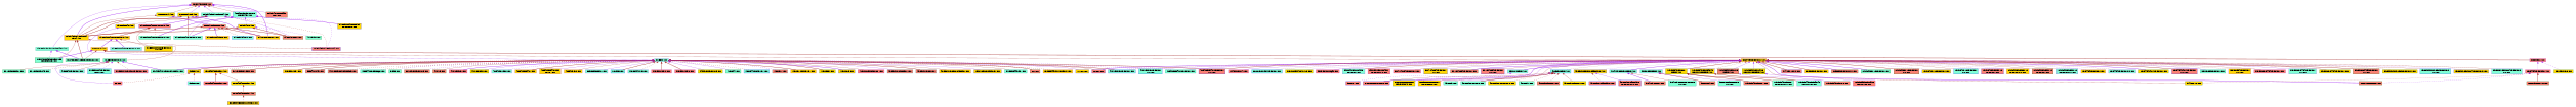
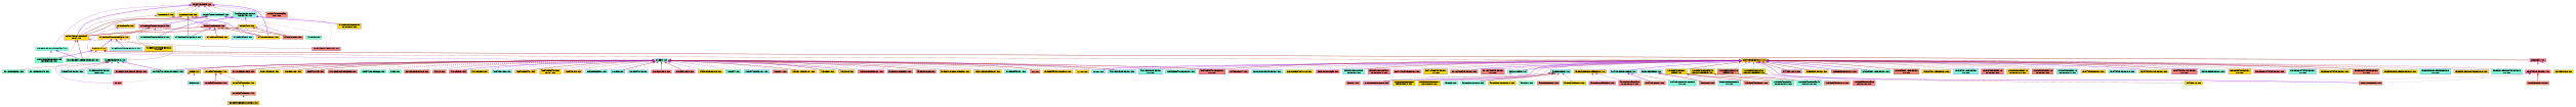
  digraph {
    fontname="DejaVu Sans Mono"
    node [color=purple fillcolor=salmon fontname="DejaVu Sans Mono" fontsize=10 shape=record style=filled]
    edge [color=brown dir=back fontname="DejaVu Sans Mono" fontsize=10 labelfontname=Helvetica labelfontsize=10 style=solid]
    n1 [color=teal fontcolor=black height=0.2 label="scheduler_base.hpp" width=0.4]
    n2 [color=teal fillcolor=aquamarine height=0.2 label="shared_priority_scheduler.hpp" width=0.4]
    n3 [color=teal fillcolor=gold height=0.2 label="create_thread.hpp" width=0.4]
    n4 [fillcolor=gold height=0.2 label="scheduled_thread_pool\l_impl.hpp" width=0.4]
    n5 [fillcolor=gold height=0.2 label="current_executor.cpp" width=0.4]
    n6 [color=darkgreen fillcolor=gold height=0.2 label="create_work.hpp" width=0.4]
    n7 [color=teal fillcolor=aquamarine height=0.2 label="scheduled_thread_pool.hpp" width=0.4]
    n8 [color=blue fillcolor=aquamarine height=0.2 label="local_priority_queue\l_scheduler.hpp" width=0.4]
    n9 [color=darkgreen height=0.2 label="scheduler_specific\l_ptr.cpp" width=0.4]
    n10 [color=darkgreen fillcolor=aquamarine height=0.2 label="oversubscribing_resource\l_partitioner.cpp" width=0.4]
    n11 [color=darkgreen fillcolor=aquamarine height=0.2 label="simple_resource_partitioner.cpp" width=0.4]
    n12 [color=teal height=0.2 label="set_thread_state.hpp" width=0.4]
    n13 [color=teal fillcolor=aquamarine height=0.2 label="thread_pool_executors.cpp" width=0.4]
    n14 [color=blue height=0.2 label="scheduled_thread_pool.cpp" width=0.4]
    n15 [color=darkgreen height=0.2 label="threadmanager.cpp" width=0.4]
    n16 [color=blue height=0.2 label="thread_pool_os_executors.hpp" width=0.4]
    n17 [color=blue fillcolor=gold height=0.2 label="thread_pools.hpp" width=0.4]
    n18 [color=darkgreen fillcolor=aquamarine height=0.2 label="thread_pool_os_executors.cpp" width=0.4]
    n19 [color=blue fillcolor=gold height=0.2 label="schedulers.hpp" width=0.4]
    n20 [color=blue fillcolor=gold height=0.2 label="thread_pool_attached\l_executors.cpp" width=0.4]
    n21 [fillcolor=gold height=0.2 label="thread_pool_base.cpp" width=0.4]
    n22 [color=blue fillcolor=aquamarine height=0.2 label="thread_helpers.cpp" width=0.4]
    n23 [color=darkgreen fillcolor=aquamarine height=0.2 label="thread_executors.hpp" width=0.4]
    n24 [fillcolor=gold height=0.2 label="thread_pool_os_executors.hpp" width=0.4]
    n25 [fillcolor=aquamarine height=0.2 label="threads.hpp" width=0.4]
    n26 [color=darkgreen fillcolor=aquamarine height=0.2 label="async_io_action.cpp" width=0.4]
    n27 [color=teal fillcolor=aquamarine height=0.2 label="async_io_simple.cpp" width=0.4]
    n28 [height=0.2 label="qt.cpp" width=0.4]
    n29 [fillcolor=aquamarine height=0.2 label="fractals_executor.cpp" width=0.4]
    n30 [color=darkgreen fillcolor=aquamarine height=0.2 label="simple_future_continuation.cpp" width=0.4]
    n31 [color=blue fillcolor=aquamarine height=0.2 label="thread_pool_executor\l_1114.cpp" width=0.4]
    n32 [color=blue height=0.2 label="thread_suspension_executor.cpp" width=0.4]
    n33 [fillcolor=gold height=0.2 label="executors.hpp" width=0.4]
    n34 [fillcolor=aquamarine height=0.2 label="thread_pool_os_executors.cpp" width=0.4]
    n35 [color=darkgreen fillcolor=gold height=0.2 label="thread_pool_os_executors\l_v1.cpp" width=0.4]
    n36 [fillcolor=gold height=0.2 label="parallel_executors.hpp" width=0.4]
    n37 [height=0.2 label="execution.hpp" width=0.4]
    n38 [height=0.2 label="cublas_matmul.cpp" width=0.4]
    n39 [color=blue fillcolor=aquamarine height=0.2 label="component_with_executor.cpp" width=0.4]
    n40 [color=teal fillcolor=gold height=0.2 label="transpose_block_numa.cpp" width=0.4]
-   n41 [color=blue height=0.2 label="stream.cpp" width=0.4]
+   n41 [color=blue fillcolor=aquamarine height=0.2 label="stream.cpp" width=0.4]
    n42 [height=0.2 label="is_executor_1691.cpp" width=0.4]
    n43 [fillcolor=aquamarine height=0.2 label="distribution_policy\l_executor.cpp" width=0.4]
    n44 [height=0.2 label="distribution_policy\l_executor_v1.cpp" width=0.4]
    n45 [height=0.2 label="apply_local_executor.cpp" width=0.4]
    n46 [color=blue fillcolor=gold height=0.2 label="apply_local_executor\l_v1.cpp" width=0.4]
    n47 [color=darkgreen height=0.2 label="async_local_executor.cpp" width=0.4]
    n48 [color=blue height=0.2 label="async_local_executor\l_v1.cpp" width=0.4]
    n49 [color=blue fillcolor=aquamarine height=0.2 label="future_then_executor.cpp" width=0.4]
    n50 [color=blue fillcolor=aquamarine height=0.2 label="future_then_executor\l_v1.cpp" width=0.4]
    n51 [color=teal fillcolor=aquamarine height=0.2 label="local_dataflow_executor.cpp" width=0.4]
    n52 [color=blue height=0.2 label="local_dataflow_executor\l_v1.cpp" width=0.4]
    n53 [fillcolor=aquamarine height=0.2 label="destroy_tests.hpp" width=0.4]
    n54 [color=blue fillcolor=aquamarine height=0.2 label="foreach_tests.hpp" width=0.4]
    n55 [color=blue height=0.2 label="executor_parameters.cpp" width=0.4]
    n56 [color=teal fillcolor=gold height=0.2 label="executor_parameters\l_timer_hooks.cpp" width=0.4]
    n57 [fillcolor=gold height=0.2 label="persistent_executor\l_parameters.cpp" width=0.4]
    n58 [color=blue fillcolor=gold height=0.2 label="foreach_tests_prefetching.hpp" width=0.4]
    n59 [fillcolor=aquamarine height=0.2 label="inclusive_scan_tests.hpp" width=0.4]
    n60 [fillcolor=aquamarine height=0.2 label="is_sorted_tests.hpp" width=0.4]
    n61 [color=darkgreen fillcolor=gold height=0.2 label="uninitialized_copy\l_tests.hpp" width=0.4]
    n62 [color=blue fillcolor=gold height=0.2 label="uninitialized_default\l_construct_tests.hpp" width=0.4]
    n63 [color=darkgreen height=0.2 label="uninitialized_move\l_tests.hpp" width=0.4]
    n64 [color=darkgreen fillcolor=gold height=0.2 label="uninitialized_value\l_construct_tests.hpp" width=0.4]
    n65 [color=darkgreen fillcolor=gold height=0.2 label="bulk_async.cpp" width=0.4]
    n66 [color=blue height=0.2 label="bulk_async_v1.cpp" width=0.4]
    n67 [fillcolor=gold height=0.2 label="created_executor.cpp" width=0.4]
    n68 [color=darkgreen height=0.2 label="created_executor_v1.cpp" width=0.4]
    n69 [color=darkgreen fillcolor=aquamarine height=0.2 label="minimal_async_executor.cpp" width=0.4]
    n70 [color=darkgreen height=0.2 label="minimal_async_executor\l_v1.cpp" width=0.4]
    n71 [color=blue fillcolor=gold height=0.2 label="minimal_sync_executor.cpp" width=0.4]
    n72 [color=blue fillcolor=aquamarine height=0.2 label="minimal_sync_executor\l_v1.cpp" width=0.4]
    n73 [color=blue height=0.2 label="minimal_timed_async\l_executor.cpp" width=0.4]
    n74 [fillcolor=gold height=0.2 label="minimal_timed_async\l_executor_v1.cpp" width=0.4]
    n75 [color=darkgreen height=0.2 label="minimal_timed_sync\l_executor.cpp" width=0.4]
    n76 [fillcolor=aquamarine height=0.2 label="minimal_timed_sync\l_executor_v1.cpp" width=0.4]
    n77 [fillcolor=gold height=0.2 label="parallel_executor.cpp" width=0.4]
    n78 [fillcolor=aquamarine height=0.2 label="parallel_executor_v1.cpp" width=0.4]
    n79 [color=teal fillcolor=gold height=0.2 label="parallel_fork_executor.cpp" width=0.4]
    n80 [color=blue height=0.2 label="parallel_fork_executor\l_v1.cpp" width=0.4]
    n81 [color=teal fillcolor=aquamarine height=0.2 label="sequenced_executor.cpp" width=0.4]
    n82 [fillcolor=gold height=0.2 label="sequential_executor\l_v1.cpp" width=0.4]
    n83 [height=0.2 label="shared_parallel_executor.cpp" width=0.4]
    n84 [fillcolor=aquamarine height=0.2 label="shared_parallel_executor\l_v1.cpp" width=0.4]
    n85 [color=teal fillcolor=gold height=0.2 label="timed_parallel_executor.cpp" width=0.4]
    n86 [color=darkgreen height=0.2 label="timed_parallel_executor\l_v1.cpp" width=0.4]
    n87 [color=darkgreen fillcolor=gold height=0.2 label="timed_this_thread_executors.cpp" width=0.4]
    n88 [color=blue fillcolor=aquamarine height=0.2 label="timed_this_thread_executors\l_v1.cpp" width=0.4]
    n89 [color=blue fillcolor=gold height=0.2 label="timed_thread_pool_executors.cpp" width=0.4]
    n90 [fillcolor=aquamarine height=0.2 label="timed_thread_pool_executors\l_v1.cpp" width=0.4]
    n91 [color=darkgreen height=0.2 label="resource_manager.cpp" width=0.4]
    n92 [height=0.2 label="parallel_execution.hpp" width=0.4]
    n93 [color=teal fillcolor=gold height=0.2 label="barrier_hang.cpp" width=0.4]
    n94 [color=blue height=0.2 label="destroy.cpp" width=0.4]
    n95 [color=teal fillcolor=aquamarine height=0.2 label="foreach.cpp" width=0.4]
    n96 [color=teal fillcolor=aquamarine height=0.2 label="foreach_executors.cpp" width=0.4]
    n97 [color=darkgreen fillcolor=gold height=0.2 label="foreach_executors_v1.cpp" width=0.4]
    n98 [color=darkgreen fillcolor=aquamarine height=0.2 label="foreachn.cpp" width=0.4]
    n99 [color=darkgreen height=0.2 label="foreach_datapar.cpp" width=0.4]
    n100 [color=darkgreen fillcolor=gold height=0.2 label="foreachn_datapar.cpp" width=0.4]
    n101 [color=blue height=0.2 label="foreach_prefetching.cpp" width=0.4]
    n102 [color=blue height=0.2 label="foreach_prefetching\l_executors_v1.cpp" width=0.4]
    n103 [color=darkgreen height=0.2 label="inclusive_scan.cpp" width=0.4]
    n104 [color=teal fillcolor=aquamarine height=0.2 label="inclusive_scan_executors\l_v1.cpp" width=0.4]
    n105 [color=darkgreen height=0.2 label="is_sorted.cpp" width=0.4]
    n106 [fillcolor=aquamarine height=0.2 label="is_sorted_executors\l_v1.cpp" width=0.4]
    n107 [color=teal height=0.2 label="uninitialized_copy.cpp" width=0.4]
    n108 [color=darkgreen fillcolor=aquamarine height=0.2 label="uninitialized_copy\l_executors_v1.cpp" width=0.4]
    n109 [fillcolor=aquamarine height=0.2 label="uninitialized_default\l_construct.cpp" width=0.4]
    n110 [color=darkgreen height=0.2 label="uninitialized_move.cpp" width=0.4]
    n111 [height=0.2 label="uninitialized_value\l_construct.cpp" width=0.4]
    n112 [color=darkgreen height=0.2 label="customize_async.cpp" width=0.4]
    n113 [fillcolor=gold height=0.2 label="cancelable_action.hpp" width=0.4]
    n114 [color=blue fillcolor=gold height=0.2 label="widget.hpp" width=0.4]
    n115 [color=darkgreen height=0.2 label="enumerate_threads.cpp" width=0.4]
+   n116 [color=teal fillcolor=gold height=0.2 label="interval_timer.cpp" width=0.4]
    n117 [fillcolor=gold height=0.2 label="shared_mutex.cpp" width=0.4]
    n118 [color=teal height=0.2 label="dataflow_791.cpp" width=0.4]
    n119 [color=teal height=0.2 label="future_timed_wait_1025.cpp" width=0.4]
    n120 [color=teal fillcolor=aquamarine height=0.2 label="use_all_cores_2262.cpp" width=0.4]
    n121 [color=darkgreen fillcolor=aquamarine height=0.2 label="await.cpp" width=0.4]
    n122 [color=darkgreen height=0.2 label="counting_semaphore.cpp" width=0.4]
    n123 [color=darkgreen height=0.2 label="future.cpp" width=0.4]
    n124 [height=0.2 label="future_then.cpp" width=0.4]
    n125 [color=darkgreen fillcolor=gold height=0.2 label="future_wait.cpp" width=0.4]
    n126 [fillcolor=aquamarine height=0.2 label="local_barrier.cpp" width=0.4]
    n127 [fillcolor=gold height=0.2 label="local_dataflow.cpp" width=0.4]
    n128 [fillcolor=gold height=0.2 label="local_dataflow_std\l_array.cpp" width=0.4]
    n129 [fillcolor=gold height=0.2 label="local_event.cpp" width=0.4]
    n130 [fillcolor=aquamarine height=0.2 label="packaged_action.cpp" width=0.4]
    n131 [color=blue fillcolor=aquamarine height=0.2 label="promise.cpp" width=0.4]
    n132 [fillcolor=aquamarine height=0.2 label="shared_future.cpp" width=0.4]
    n133 [height=0.2 label="shared_mutex1.cpp" width=0.4]
    n134 [height=0.2 label="shared_mutex2.cpp" width=0.4]
    n135 [color=darkgreen fillcolor=gold height=0.2 label="sliding_semaphore.cpp" width=0.4]
    n136 [color=darkgreen fillcolor=aquamarine height=0.2 label="when_all.cpp" width=0.4]
    n137 [color=blue fillcolor=aquamarine height=0.2 label="when_all_std_array.cpp" width=0.4]
    n138 [color=teal height=0.2 label="when_any.cpp" width=0.4]
    n139 [fillcolor=gold height=0.2 label="when_any_std_array.cpp" width=0.4]
    n140 [color=teal fillcolor=gold height=0.2 label="when_each.cpp" width=0.4]
    n141 [color=blue fillcolor=gold height=0.2 label="when_some.cpp" width=0.4]
    n142 [height=0.2 label="when_some_std_array.cpp" width=0.4]
    n143 [color=teal height=0.2 label="foreach_projection.cpp" width=0.4]
    n144 [color=teal height=0.2 label="foreach_range.cpp" width=0.4]
    n145 [fillcolor=gold height=0.2 label="foreach_range_projection.cpp" width=0.4]
    n146 [color=blue fillcolor=gold height=0.2 label="resource_partitioner.cpp" width=0.4]
    n147 [color=teal fillcolor=aquamarine height=0.2 label="thread_affinity.cpp" width=0.4]
    n148 [color=darkgreen height=0.2 label="tss.cpp" width=0.4]
    n149 [fillcolor=gold height=0.2 label="parse_affinity_options.cpp" width=0.4]
    n150 [color=blue fillcolor=gold height=0.2 label="unwrap.cpp" width=0.4]
    n151 [height=0.2 label="cancelable_action.cpp" width=0.4]
    n152 [color=darkgreen fillcolor=gold height=0.2 label="cancelable_action.hpp" width=0.4]
    n153 [fillcolor=aquamarine height=0.2 label="widget.cpp" width=0.4]
    n154 [color=darkgreen height=0.2 label="cancelable_action.hpp" width=0.4]
    n155 [color=blue fillcolor=gold height=0.2 label="cancelable_action_client.cpp" width=0.4]
    n156 [color=darkgreen fillcolor=aquamarine height=0.2 label="hpx_init.cpp" width=0.4]
    n1 -> n2 [color=purple]
    n1 -> n3 [color=purple]
    n1 -> n4 [color=purple style=bold]
    n1 -> n5 [color=purple style=bold]
    n1 -> n6
    n1 -> n7 [color=purple]
    n1 -> n8
    n1 -> n9 [color=purple]
    n2 -> n10 [color=purple style=dashed]
    n2 -> n11 [color=purple style=bold]
    n3 -> n4 [style=bold]
    n3 -> n5 [color=purple style=bold]
    n3 -> n12 [color=purple]
    n3 -> n13 [style=bold]
    n4 -> n10
    n4 -> n11 [style=bold]
    n4 -> n14
    n6 -> n4
    n6 -> n12 [color=purple style=bold]
    n7 -> n4 [style=bold]
    n7 -> n14 [style=dashed]
    n7 -> n15 [color=purple]
    n7 -> n16 [color=purple style=bold]
    n7 -> n17
    n8 -> n13 [color=purple]
    n8 -> n14 [color=purple style=dashed]
    n8 -> n18 [color=purple style=bold]
    n8 -> n19 [color=purple style=dashed]
    n8 -> n20 [color=purple style=bold]
    n12 -> n4 [style=bold]
    n12 -> n5 [style=bold]
    n12 -> n13 [color=purple style=bold]
    n12 -> n15 [style=bold]
    n12 -> n21 [color=purple style=bold]
    n12 -> n22 [style=dashed]
    n16 -> n18 [style=dashed]
    n16 -> n23
    n16 -> n24 [style=bold]
    n17 -> n25 [color=purple]
    n19 -> n4 [style=bold]
    n19 -> n15 [style=bold]
    n19 -> n156 [color=purple style=dashed]
    n23 -> n26
    n23 -> n27 [style=dashed]
    n23 -> n28 [color=purple]
    n23 -> n29
    n23 -> n30 [color=purple style=bold]
    n23 -> n31 [color=purple style=dashed]
    n23 -> n32 [style=dashed]
    n24 -> n33 [color=purple style=bold]
    n24 -> n34 [color=purple style=bold]
    n24 -> n35
    n25 -> n30 [color=purple style=bold]
    n25 -> n41
    n25 -> n49 [style=bold]
    n25 -> n50 [color=purple style=dashed]
    n25 -> n51 [color=purple style=dashed]
    n25 -> n52 [style=bold]
    n25 -> n113 [style=dashed]
    n25 -> n114 [style=bold]
    n25 -> n115 [style=bold]
+   n25 -> n116 [color=purple]
    n25 -> n117 [style=bold]
    n25 -> n118 [style=bold]
    n25 -> n119 [style=dashed]
    n25 -> n120 [style=dashed]
    n25 -> n121 [color=purple style=dashed]
    n25 -> n122 [color=purple style=dashed]
    n25 -> n123
    n25 -> n124 [color=purple style=bold]
    n25 -> n125 [color=purple]
    n25 -> n126 [color=purple style=dashed]
    n25 -> n127 [style=bold]
    n25 -> n128 [color=purple]
    n25 -> n129
    n25 -> n130 [color=purple]
    n25 -> n131 [style=bold]
    n25 -> n132 [style=dashed]
    n25 -> n133 [style=bold]
    n25 -> n134 [style=bold]
    n25 -> n135 [color=purple]
    n25 -> n136 [color=purple]
    n25 -> n137 [style=dashed]
    n25 -> n138 [color=purple style=dashed]
    n25 -> n139 [style=bold]
    n25 -> n140 [style=bold]
    n25 -> n141 [color=purple style=bold]
    n25 -> n142
    n25 -> n143 [color=purple]
    n25 -> n144 [style=bold]
    n25 -> n145
    n25 -> n146 [color=purple]
    n25 -> n147
    n25 -> n148 [style=bold]
    n25 -> n149 [style=dashed]
    n25 -> n150 [color=purple]
    n33 -> n10 [color=purple style=bold]
    n33 -> n11
    n33 -> n36
    n33 -> n37 [style=bold]
    n36 -> n38 [color=purple]
    n36 -> n39 [style=dashed]
    n36 -> n40 [color=purple style=dashed]
    n36 -> n41 [color=purple style=bold]
    n36 -> n42 [color=purple]
    n36 -> n43 [style=bold]
    n36 -> n44 [color=purple style=dashed]
    n36 -> n45
    n36 -> n46 [color=purple]
    n36 -> n47 [color=purple style=bold]
    n36 -> n48
    n36 -> n49 [style=dashed]
    n36 -> n50 [color=purple]
    n36 -> n51 [color=purple]
    n36 -> n52 [style=bold]
    n36 -> n53 [color=purple style=bold]
    n36 -> n54 [style=dashed]
    n36 -> n55 [color=purple style=bold]
    n36 -> n56 [color=purple]
    n36 -> n57
    n36 -> n58 [color=purple style=dashed]
    n36 -> n59 [color=purple style=bold]
    n36 -> n60 [color=purple style=dashed]
    n36 -> n61 [style=bold]
    n36 -> n62 [style=dashed]
    n36 -> n63 [color=purple]
    n36 -> n64 [color=purple]
    n36 -> n65
    n36 -> n66 [style=bold]
    n36 -> n67 [style=bold]
    n36 -> n68 [color=purple style=bold]
    n36 -> n69 [color=purple style=bold]
    n36 -> n70 [style=bold]
    n36 -> n71 [color=purple style=dashed]
    n36 -> n72
    n36 -> n73 [style=dashed]
    n36 -> n74 [color=purple style=dashed]
    n36 -> n75
    n36 -> n76
    n36 -> n77 [color=purple style=dashed]
    n36 -> n78 [style=dashed]
    n36 -> n79 [color=purple style=bold]
    n36 -> n80 [style=bold]
    n36 -> n81 [color=purple]
    n36 -> n82 [style=dashed]
    n36 -> n83
    n36 -> n84 [color=purple]
    n36 -> n85
    n36 -> n86 [style=bold]
    n36 -> n87 [style=dashed]
    n36 -> n88
    n36 -> n89 [color=purple style=dashed]
    n36 -> n90
    n36 -> n91 [color=purple style=bold]
    n37 -> n92 [color=purple style=dashed]
    n37 -> n93 [color=purple style=dashed]
    n53 -> n94 [color=purple style=dashed]
    n54 -> n55
    n54 -> n56 [color=purple style=dashed]
    n54 -> n57 [color=purple]
    n54 -> n95 [style=dashed]
    n54 -> n96 [style=bold]
    n54 -> n97 [style=dashed]
    n54 -> n98 [style=dashed]
    n54 -> n99 [style=dashed]
    n54 -> n100
    n58 -> n101 [style=dashed]
    n58 -> n102 [color=purple]
    n59 -> n103 [color=purple style=bold]
    n59 -> n104
    n60 -> n105 [style=bold]
    n60 -> n106 [color=purple]
    n61 -> n107 [style=bold]
    n61 -> n108 [style=bold]
    n62 -> n109 [style=bold]
    n63 -> n110 [color=purple]
    n64 -> n111 [color=purple]
    n92 -> n65 [style=dashed]
    n92 -> n91 [color=purple style=dashed]
    n92 -> n112 [style=bold]
    n113 -> n151 [style=bold]
    n113 -> n152
    n114 -> n28 [style=dashed]
    n114 -> n153 [style=dashed]
    n152 -> n154
    n154 -> n155 [style=dashed]
  }
